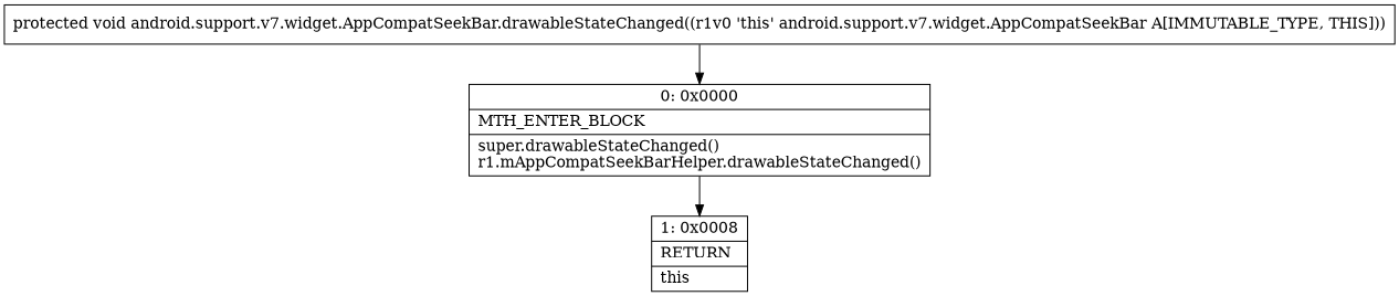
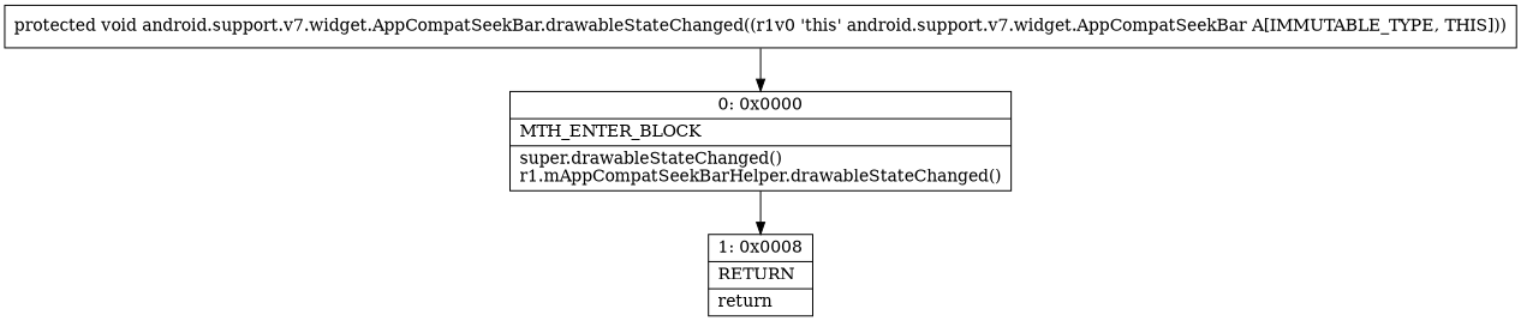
  digraph {
    node [shape=record]
    n1 [label="{0\:\ 0x0000|MTH_ENTER_BLOCK\l|super.drawableStateChanged()\lr1.mAppCompatSeekBarHelper.drawableStateChanged()\l}"]
-   n2 [label="{1\:\ 0x0008|RETURN\l|this\l}"]
+   n2 [label="{1\:\ 0x0008|RETURN\l|return\l}"]
    n3 [label="{protected void android.support.v7.widget.AppCompatSeekBar.drawableStateChanged((r1v0 'this' android.support.v7.widget.AppCompatSeekBar A[IMMUTABLE_TYPE, THIS])) }"]
    n1 -> n2
    n3 -> n1
  }
